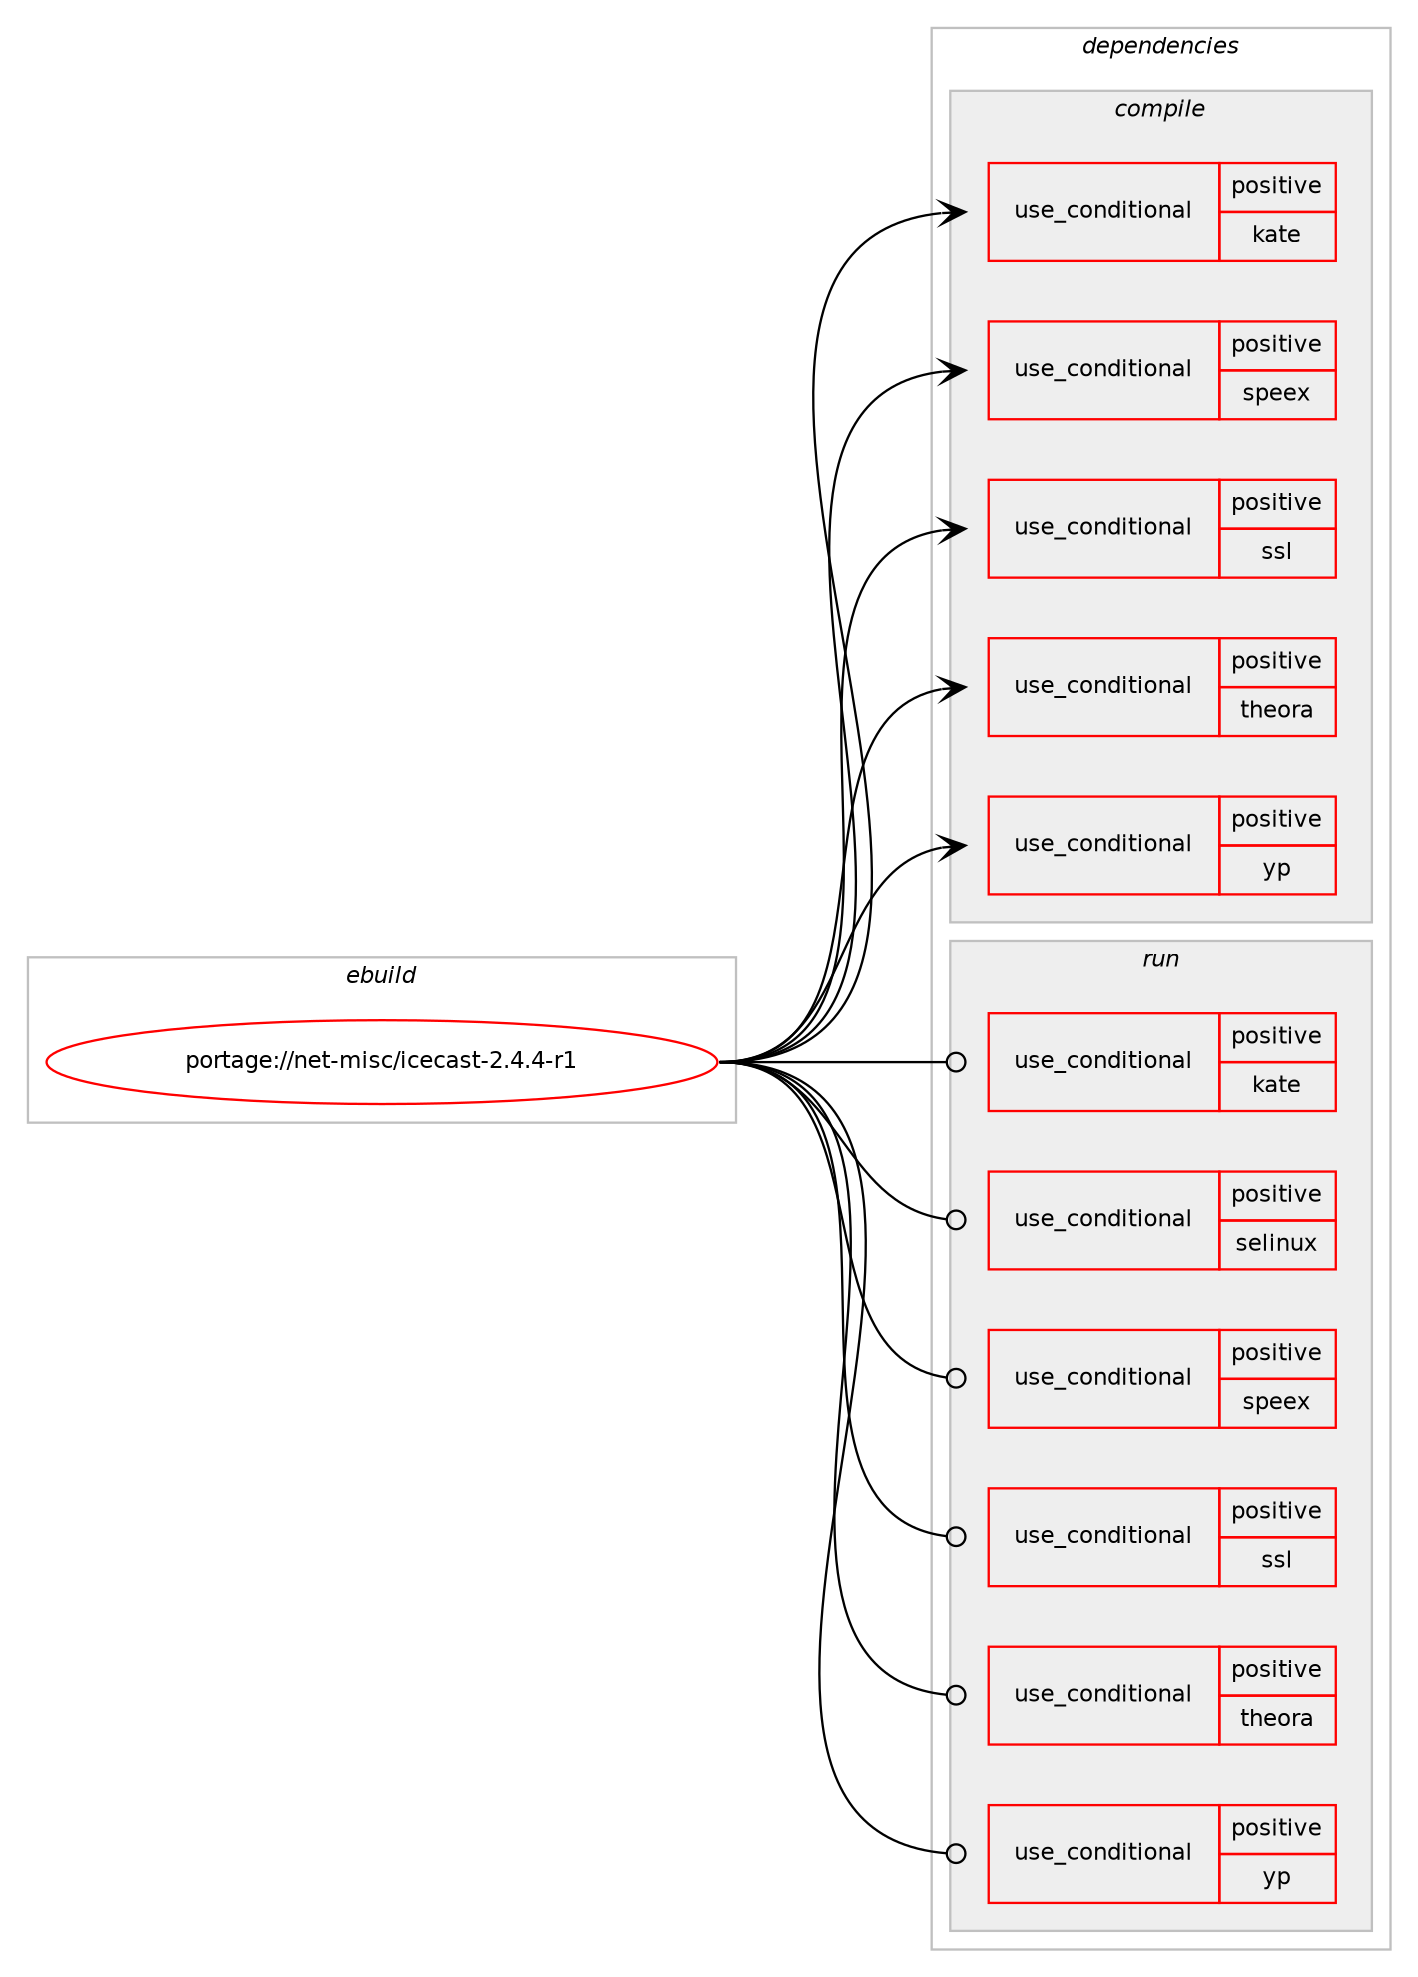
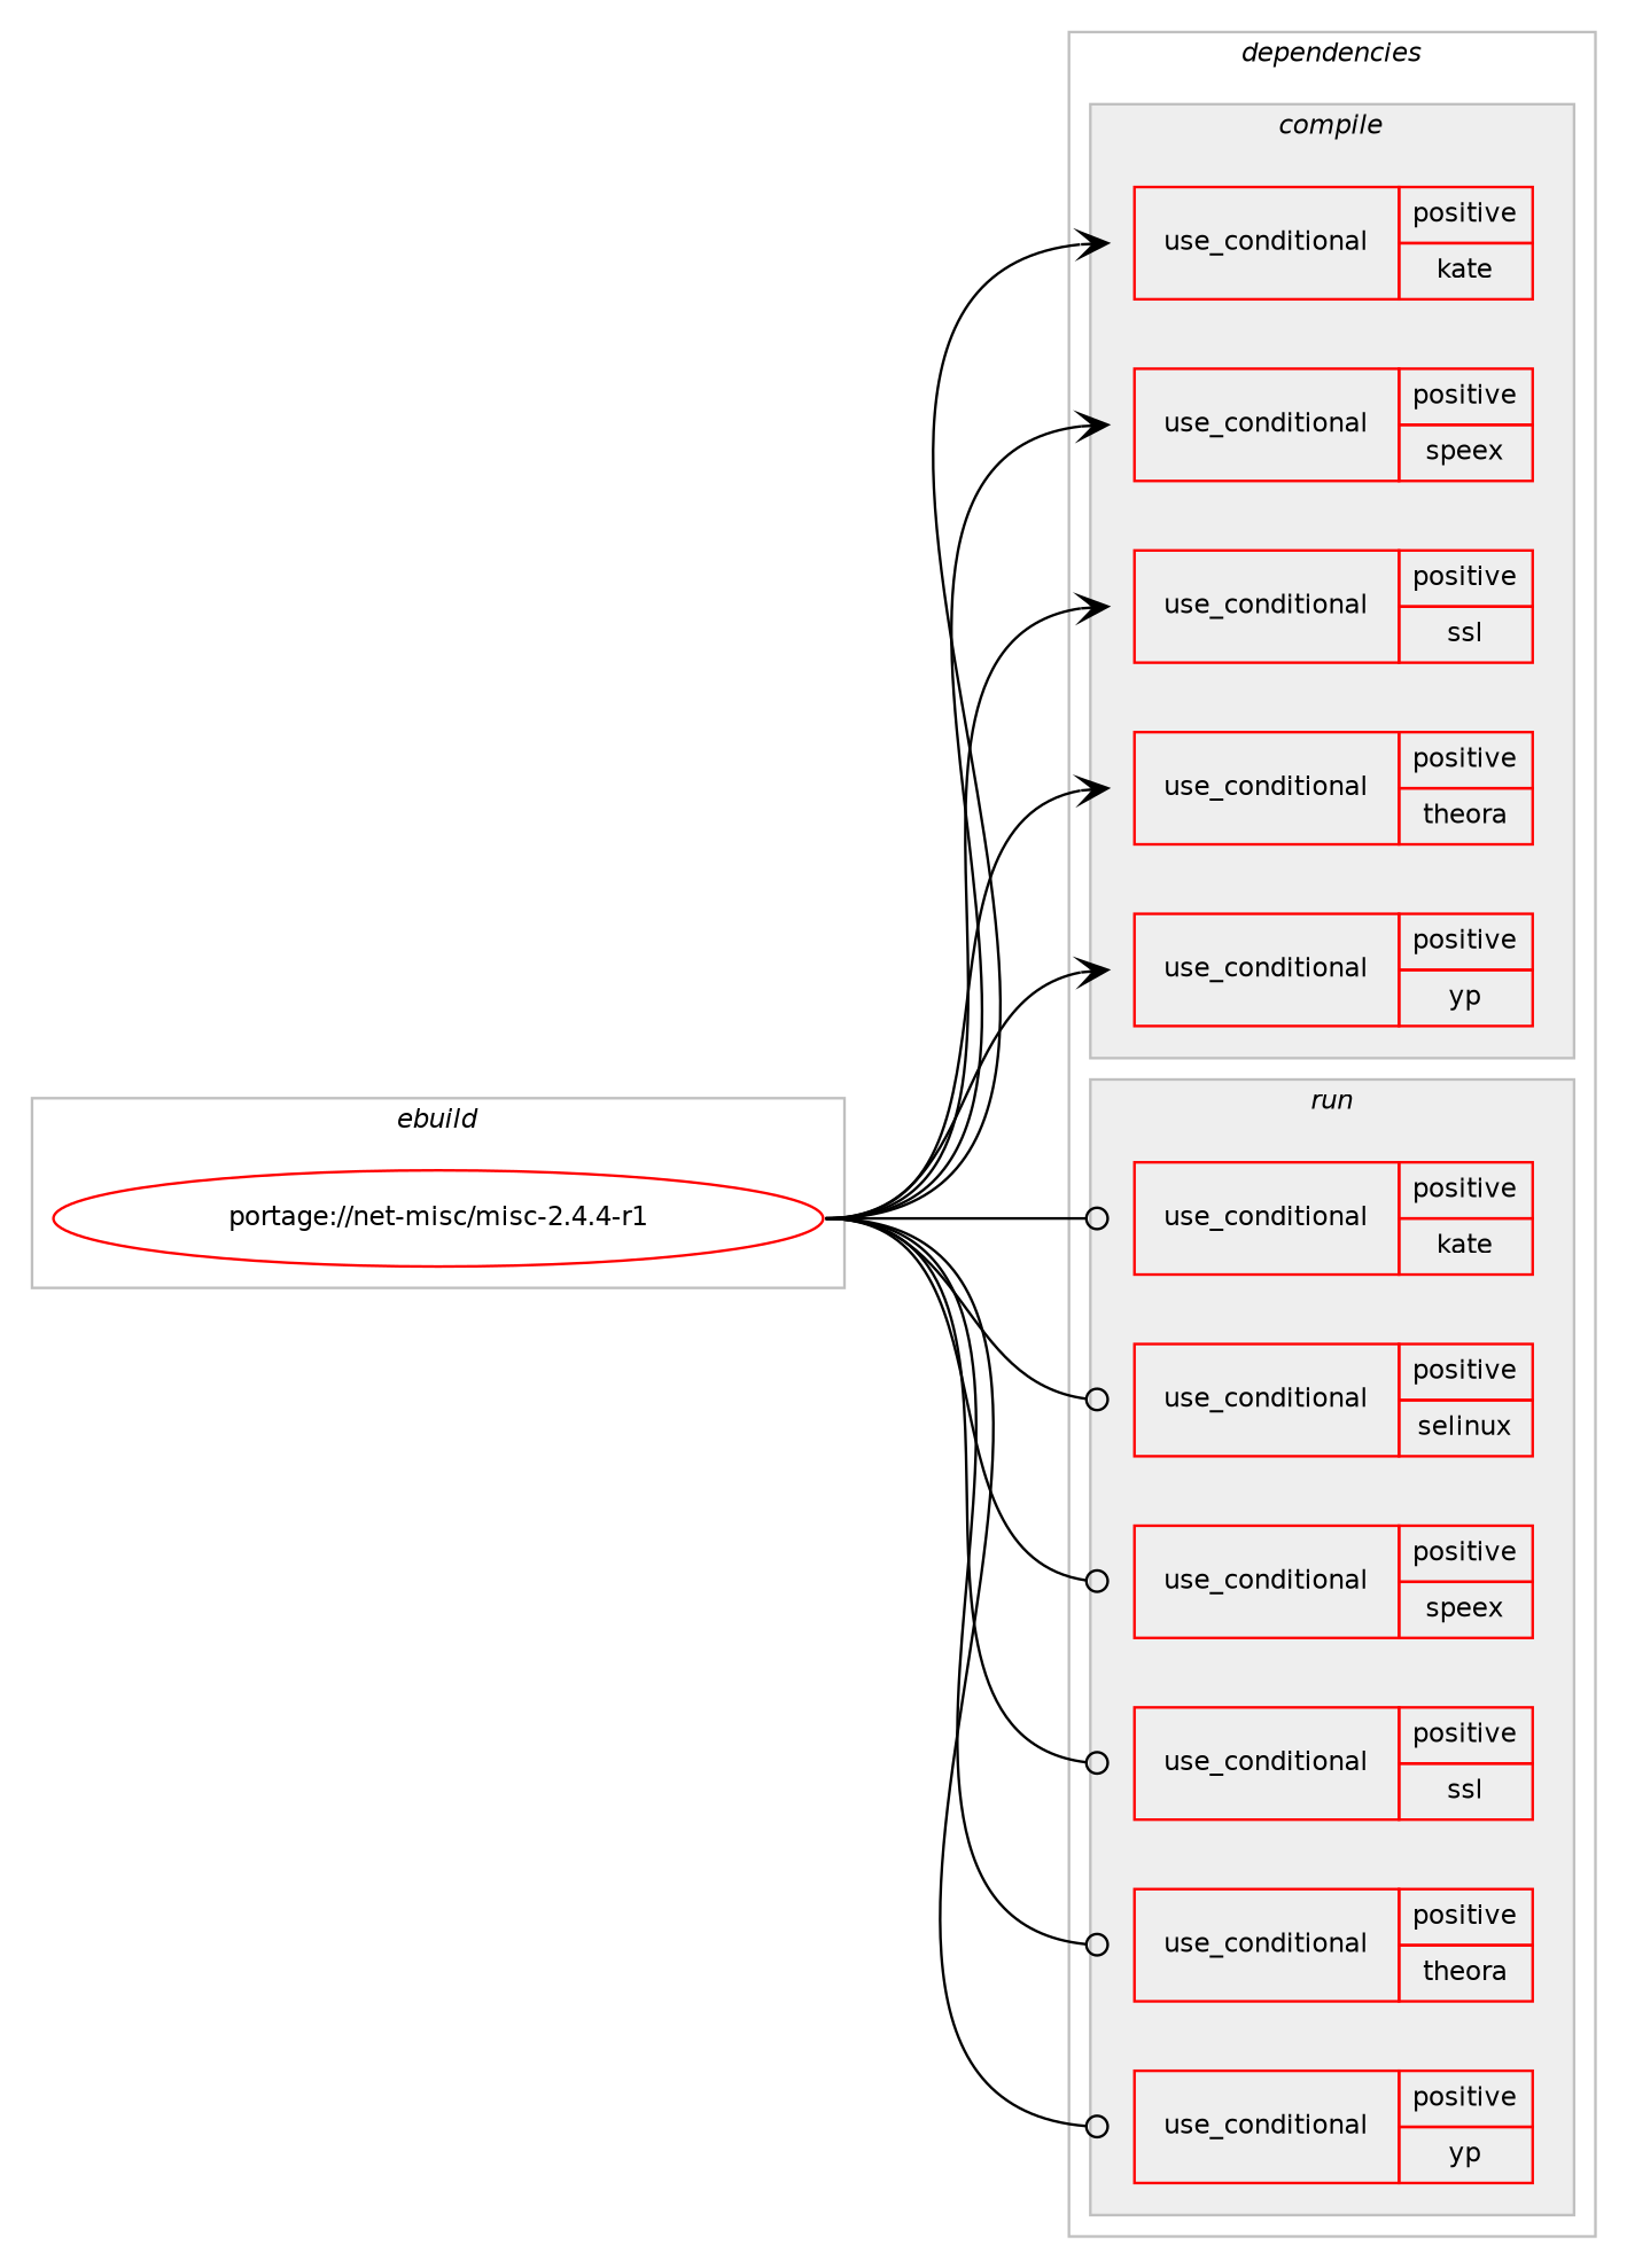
  digraph {
    compound=true
    concentrate=true
    fontname=Helvetica
    fontsize=10
    newrank=true
    rankdir=LR
    ranksep=1.5
    node [color=red fontname=Helvetica fontsize=10 shape=none]
    edge [arrowhead=odot headport=w style=solid tailport=e weight=20]
-   n1 [label="portage://net-misc/icecast-2.4.4-r1" width=4 shape=""]
+   n1 [label="portage://net-misc/misc-2.4.4-r1" width=4 shape=""]
    n2 [label=<<TABLE BORDER="0" CELLBORDER="1" CELLSPACING="0" CELLPADDING="4"><TR><TD ROWSPAN="3" CELLPADDING="10">use_conditional</TD></TR><TR><TD>positive</TD></TR><TR><TD>kate</TD></TR></TABLE>>]
    n3 [label=<<TABLE BORDER="0" CELLBORDER="1" CELLSPACING="0" CELLPADDING="4"><TR><TD ROWSPAN="3" CELLPADDING="10">use_conditional</TD></TR><TR><TD>positive</TD></TR><TR><TD>speex</TD></TR></TABLE>>]
    n4 [label=<<TABLE BORDER="0" CELLBORDER="1" CELLSPACING="0" CELLPADDING="4"><TR><TD ROWSPAN="3" CELLPADDING="10">use_conditional</TD></TR><TR><TD>positive</TD></TR><TR><TD>ssl</TD></TR></TABLE>>]
    n5 [label=<<TABLE BORDER="0" CELLBORDER="1" CELLSPACING="0" CELLPADDING="4"><TR><TD ROWSPAN="3" CELLPADDING="10">use_conditional</TD></TR><TR><TD>positive</TD></TR><TR><TD>theora</TD></TR></TABLE>>]
    n6 [label=<<TABLE BORDER="0" CELLBORDER="1" CELLSPACING="0" CELLPADDING="4"><TR><TD ROWSPAN="3" CELLPADDING="10">use_conditional</TD></TR><TR><TD>positive</TD></TR><TR><TD>yp</TD></TR></TABLE>>]
    n7 [label=<<TABLE BORDER="0" CELLBORDER="1" CELLSPACING="0" CELLPADDING="4"><TR><TD ROWSPAN="3" CELLPADDING="10">use_conditional</TD></TR><TR><TD>positive</TD></TR><TR><TD>kate</TD></TR></TABLE>>]
    n8 [label=<<TABLE BORDER="0" CELLBORDER="1" CELLSPACING="0" CELLPADDING="4"><TR><TD ROWSPAN="3" CELLPADDING="10">use_conditional</TD></TR><TR><TD>positive</TD></TR><TR><TD>selinux</TD></TR></TABLE>>]
    n9 [label=<<TABLE BORDER="0" CELLBORDER="1" CELLSPACING="0" CELLPADDING="4"><TR><TD ROWSPAN="3" CELLPADDING="10">use_conditional</TD></TR><TR><TD>positive</TD></TR><TR><TD>speex</TD></TR></TABLE>>]
    n10 [label=<<TABLE BORDER="0" CELLBORDER="1" CELLSPACING="0" CELLPADDING="4"><TR><TD ROWSPAN="3" CELLPADDING="10">use_conditional</TD></TR><TR><TD>positive</TD></TR><TR><TD>ssl</TD></TR></TABLE>>]
    n11 [label=<<TABLE BORDER="0" CELLBORDER="1" CELLSPACING="0" CELLPADDING="4"><TR><TD ROWSPAN="3" CELLPADDING="10">use_conditional</TD></TR><TR><TD>positive</TD></TR><TR><TD>theora</TD></TR></TABLE>>]
    n12 [label=<<TABLE BORDER="0" CELLBORDER="1" CELLSPACING="0" CELLPADDING="4"><TR><TD ROWSPAN="3" CELLPADDING="10">use_conditional</TD></TR><TR><TD>positive</TD></TR><TR><TD>yp</TD></TR></TABLE>>]
    subgraph cluster_1 {
      color=gray
      label=<<i>ebuild</i>>
      rank=same
      n1
    }
    subgraph cluster_2 {
      color=gray
      label=<<i>dependencies</i>>
      subgraph cluster_3 {
        color=gray
        fillcolor="#eeeeee"
        label=<<i>compile</i>>
        style=filled
        subgraph sub_4 {
          color=gray
          fillcolor="#eeeeee"
          label=<<i>compile</i>>
          style=filled
          n2
        }
        subgraph sub_5 {
          color=gray
          fillcolor="#eeeeee"
          label=<<i>compile</i>>
          style=filled
          n3
        }
        subgraph sub_6 {
          color=gray
          fillcolor="#eeeeee"
          label=<<i>compile</i>>
          style=filled
          n4
        }
        subgraph sub_7 {
          color=gray
          fillcolor="#eeeeee"
          label=<<i>compile</i>>
          style=filled
          n5
        }
        subgraph sub_8 {
          color=gray
          fillcolor="#eeeeee"
          label=<<i>compile</i>>
          style=filled
          n6
        }
      }
      subgraph cluster_9 {
        color=gray
        fillcolor="#eeeeee"
        label=<<i>compile and run</i>>
        style=filled
      }
      subgraph cluster_10 {
        color=gray
        fillcolor="#eeeeee"
        label=<<i>run</i>>
        style=filled
        subgraph sub_11 {
          color=gray
          fillcolor="#eeeeee"
          label=<<i>run</i>>
          style=filled
          n7
        }
        subgraph sub_12 {
          color=gray
          fillcolor="#eeeeee"
          label=<<i>run</i>>
          style=filled
          n8
        }
        subgraph sub_13 {
          color=gray
          fillcolor="#eeeeee"
          label=<<i>run</i>>
          style=filled
          n9
        }
        subgraph sub_14 {
          color=gray
          fillcolor="#eeeeee"
          label=<<i>run</i>>
          style=filled
          n10
        }
        subgraph sub_15 {
          color=gray
          fillcolor="#eeeeee"
          label=<<i>run</i>>
          style=filled
          n11
        }
        subgraph sub_16 {
          color=gray
          fillcolor="#eeeeee"
          label=<<i>run</i>>
          style=filled
          n12
        }
      }
    }
    subgraph cluster_17 {
      color=gray
      label=<<i>candidates</i>>
      rank=same
    }
    n1 -> n2 [arrowhead=vee]
    n1 -> n3 [arrowhead=vee]
    n1 -> n4 [arrowhead=vee]
    n1 -> n5 [arrowhead=vee]
    n1 -> n6 [arrowhead=vee]
    n1 -> n7
    n1 -> n8
    n1 -> n9
    n1 -> n10
    n1 -> n11
    n1 -> n12
  }
